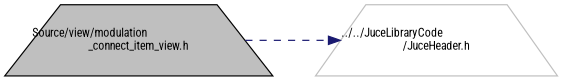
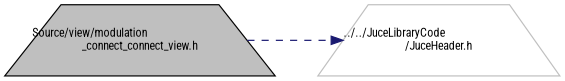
  digraph {
    rankdir=LR
    fontname="Roboto Condensed"
    node [fontname="Roboto Condensed" fontsize=10 shape=trapezium style=filled]
-   n1 [color=black fillcolor=grey75 fontcolor=black height=0.2 label="Source/view/modulation\l_connect_item_view.h" width=0.4]
+   n1 [color=black fillcolor=grey75 fontcolor=black height=0.2 label="Source/view/modulation\l_connect_connect_view.h" width=0.4]
    n2 [color=grey75 fillcolor=white height=0.2 label="../../JuceLibraryCode\l/JuceHeader.h" width=0.4]
    n1 -> n2 [color=midnightblue fontname="Roboto Condensed" fontsize=10 labelfontname=Helvetica labelfontsize=10 style=dashed]
  }
